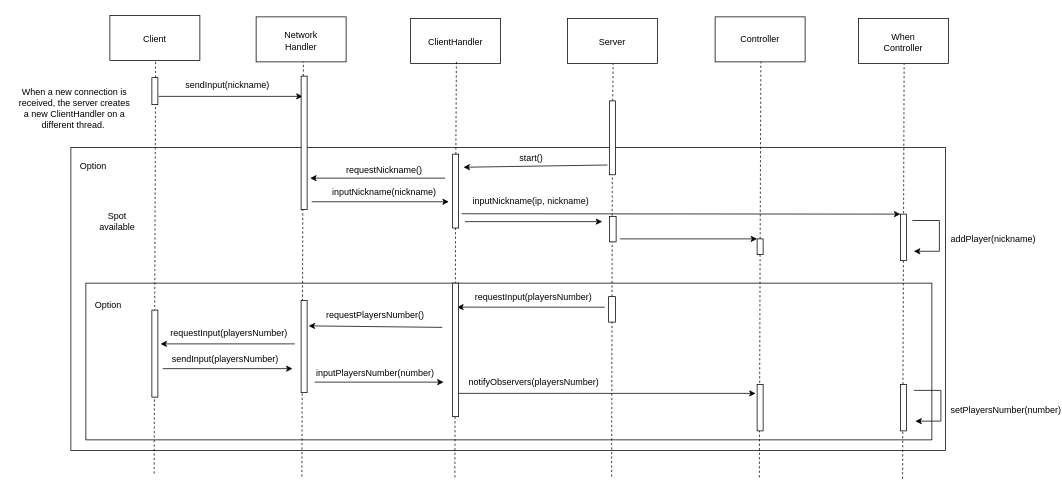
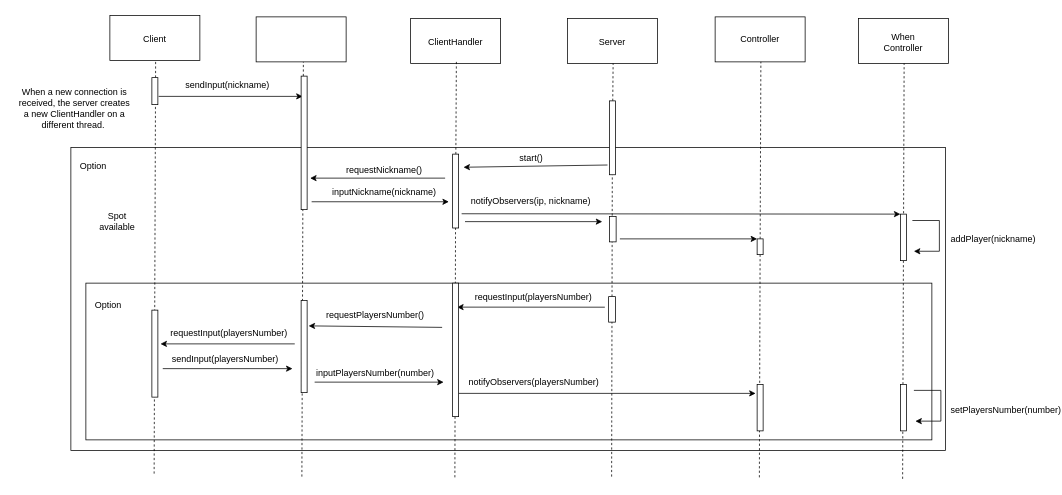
  <mxCell id="0" />
  <mxCell id="1" parent="0" />
  <mxCell id="2" value="" style="endArrow=none;dashed=1;html=1;rounded=0;" parent="1" target="59" edge="1"><mxGeometry width="50" height="50" relative="1" as="geometry"><mxPoint x="815" y="635" as="sourcePoint" /><mxPoint x="817" y="84" as="targetPoint" /></mxGeometry></mxCell>
  <mxCell id="3" value="" style="rounded=0;whiteSpace=wrap;html=1;fillColor=none;" parent="1" vertex="1"><mxGeometry x="114" y="377" width="1128" height="209" as="geometry" /></mxCell>
  <mxCell id="4" value="" style="rounded=0;whiteSpace=wrap;html=1;fillColor=none;" parent="1" vertex="1"><mxGeometry x="94" y="196" width="1166" height="404" as="geometry" /></mxCell>
  <mxCell id="5" value="" style="rounded=0;whiteSpace=wrap;html=1;" parent="1" vertex="1"><mxGeometry x="146" y="20" width="120" height="60" as="geometry" /></mxCell>
  <mxCell id="6" value="" style="endArrow=none;dashed=1;html=1;rounded=0;" parent="1" edge="1"><mxGeometry width="50" height="50" relative="1" as="geometry"><mxPoint x="205" y="631" as="sourcePoint" /><mxPoint x="207" y="80" as="targetPoint" /></mxGeometry></mxCell>
  <mxCell id="7" value="Client" style="text;html=1;strokeColor=none;fillColor=none;align=center;verticalAlign=middle;whiteSpace=wrap;rounded=0;" parent="1" vertex="1"><mxGeometry x="176" y="37" width="60" height="30" as="geometry" /></mxCell>
  <mxCell id="8" value="" style="rounded=0;whiteSpace=wrap;html=1;" parent="1" vertex="1"><mxGeometry x="341" y="22" width="120" height="60" as="geometry" /></mxCell>
- <mxCell id="9" value="Network&lt;br&gt;Handler" style="text;html=1;strokeColor=none;fillColor=none;align=center;verticalAlign=middle;whiteSpace=wrap;rounded=0;" parent="1" vertex="1"><mxGeometry x="371" y="39" width="60" height="30" as="geometry" /></mxCell>
  <mxCell id="10" value="" style="rounded=0;whiteSpace=wrap;html=1;" parent="1" vertex="1"><mxGeometry x="547" y="24" width="120" height="60" as="geometry" /></mxCell>
  <mxCell id="11" value="ClientHandler" style="text;html=1;strokeColor=none;fillColor=none;align=center;verticalAlign=middle;whiteSpace=wrap;rounded=0;" parent="1" vertex="1"><mxGeometry x="577" y="41" width="60" height="30" as="geometry" /></mxCell>
  <mxCell id="12" value="" style="rounded=0;whiteSpace=wrap;html=1;" parent="1" vertex="1"><mxGeometry x="756" y="24" width="120" height="60" as="geometry" /></mxCell>
  <mxCell id="13" value="Server" style="text;html=1;strokeColor=none;fillColor=none;align=center;verticalAlign=middle;whiteSpace=wrap;rounded=0;" parent="1" vertex="1"><mxGeometry x="786" y="41" width="60" height="30" as="geometry" /></mxCell>
  <mxCell id="14" value="" style="rounded=0;whiteSpace=wrap;html=1;" parent="1" vertex="1"><mxGeometry x="1144" y="24" width="120" height="60" as="geometry" /></mxCell>
  <mxCell id="15" value="When&lt;br&gt;Controller" style="text;html=1;strokeColor=none;fillColor=none;align=center;verticalAlign=middle;whiteSpace=wrap;rounded=0;" parent="1" vertex="1"><mxGeometry x="1174" y="41" width="60" height="30" as="geometry" /></mxCell>
  <mxCell id="16" value="" style="endArrow=none;dashed=1;html=1;rounded=0;" parent="1" edge="1"><mxGeometry width="50" height="50" relative="1" as="geometry"><mxPoint x="402" y="635" as="sourcePoint" /><mxPoint x="404" y="82" as="targetPoint" /></mxGeometry></mxCell>
  <mxCell id="17" value="" style="endArrow=none;dashed=1;html=1;rounded=0;startArrow=none;" parent="1" source="53" edge="1"><mxGeometry width="50" height="50" relative="1" as="geometry"><mxPoint x="606" y="636" as="sourcePoint" /><mxPoint x="608" y="82" as="targetPoint" /></mxGeometry></mxCell>
  <mxCell id="18" value="" style="endArrow=none;dashed=1;html=1;rounded=0;startArrow=none;" parent="1" source="59" edge="1"><mxGeometry width="50" height="50" relative="1" as="geometry"><mxPoint x="815" y="635" as="sourcePoint" /><mxPoint x="817" y="84" as="targetPoint" /></mxGeometry></mxCell>
  <mxCell id="19" value="" style="endArrow=none;dashed=1;html=1;rounded=0;" parent="1" edge="1"><mxGeometry width="50" height="50" relative="1" as="geometry"><mxPoint x="1203" y="638" as="sourcePoint" /><mxPoint x="1205" y="84" as="targetPoint" /></mxGeometry></mxCell>
  <mxCell id="20" value="" style="endArrow=classic;html=1;rounded=0;" parent="1" edge="1"><mxGeometry width="50" height="50" relative="1" as="geometry"><mxPoint x="211" y="128" as="sourcePoint" /><mxPoint x="403" y="128" as="targetPoint" /></mxGeometry></mxCell>
  <mxCell id="21" value="sendInput(nickname)" style="text;html=1;strokeColor=none;fillColor=none;align=center;verticalAlign=middle;whiteSpace=wrap;rounded=0;strokeWidth=1;" parent="1" vertex="1"><mxGeometry x="273" y="98" width="60" height="30" as="geometry" /></mxCell>
  <mxCell id="22" value="" style="endArrow=classic;html=1;rounded=0;" parent="1" edge="1"><mxGeometry width="50" height="50" relative="1" as="geometry"><mxPoint x="593" y="237" as="sourcePoint" /><mxPoint x="413" y="237" as="targetPoint" /></mxGeometry></mxCell>
  <mxCell id="23" value="requestNickname()" style="text;html=1;strokeColor=none;fillColor=none;align=center;verticalAlign=middle;whiteSpace=wrap;rounded=0;strokeWidth=1;" parent="1" vertex="1"><mxGeometry x="482" y="210.5" width="60" height="30" as="geometry" /></mxCell>
  <mxCell id="24" value="" style="endArrow=classic;html=1;rounded=0;" parent="1" edge="1"><mxGeometry width="50" height="50" relative="1" as="geometry"><mxPoint x="415" y="268.5" as="sourcePoint" /><mxPoint x="598" y="268.5" as="targetPoint" /></mxGeometry></mxCell>
  <mxCell id="25" value="inputNickname(nickname)" style="text;html=1;strokeColor=none;fillColor=none;align=center;verticalAlign=middle;whiteSpace=wrap;rounded=0;" parent="1" vertex="1"><mxGeometry x="482" y="240.5" width="60" height="30" as="geometry" /></mxCell>
- <mxCell id="26" value="inputNickname(ip, nickname)" style="text;html=1;strokeColor=none;fillColor=none;align=center;verticalAlign=middle;whiteSpace=wrap;rounded=0;" parent="1" vertex="1"><mxGeometry x="614" y="252.5" width="187" height="30" as="geometry" /></mxCell>
+ <mxCell id="26" value="notifyObservers(ip, nickname)" style="text;html=1;strokeColor=none;fillColor=none;align=center;verticalAlign=middle;whiteSpace=wrap;rounded=0;" parent="1" vertex="1"><mxGeometry x="614" y="252.5" width="187" height="30" as="geometry" /></mxCell>
  <mxCell id="27" value="" style="endArrow=classic;html=1;rounded=0;entryX=0;entryY=0;entryDx=0;entryDy=0;" parent="1" edge="1" target="51"><mxGeometry width="50" height="50" relative="1" as="geometry"><mxPoint x="615" y="284.5" as="sourcePoint" /><mxPoint x="961" y="285" as="targetPoint" /></mxGeometry></mxCell>
  <mxCell id="28" value="" style="endArrow=classic;html=1;rounded=0;" parent="1" edge="1"><mxGeometry width="50" height="50" relative="1" as="geometry"><mxPoint x="1216" y="293.5" as="sourcePoint" /><mxPoint x="1218" y="334.5" as="targetPoint" /><Array as="points"><mxPoint x="1252" y="293.5" /><mxPoint x="1252" y="334.5" /></Array></mxGeometry></mxCell>
  <mxCell id="29" value="addPlayer(nickname)" style="text;html=1;strokeColor=none;fillColor=none;align=center;verticalAlign=middle;whiteSpace=wrap;rounded=0;" parent="1" vertex="1"><mxGeometry x="1294" y="303.5" width="60" height="30" as="geometry" /></mxCell>
  <mxCell id="30" value="Option" style="text;html=1;strokeColor=none;fillColor=none;align=center;verticalAlign=middle;whiteSpace=wrap;rounded=0;" parent="1" vertex="1"><mxGeometry x="94" y="206" width="60" height="30" as="geometry" /></mxCell>
  <mxCell id="31" value="Spot available" style="text;html=1;strokeColor=none;fillColor=none;align=center;verticalAlign=middle;whiteSpace=wrap;rounded=0;" parent="1" vertex="1"><mxGeometry x="126" y="280" width="60" height="30" as="geometry" /></mxCell>
  <mxCell id="32" value="Option" style="text;html=1;strokeColor=none;fillColor=none;align=center;verticalAlign=middle;whiteSpace=wrap;rounded=0;" parent="1" vertex="1"><mxGeometry x="114" y="391" width="60" height="30" as="geometry" /></mxCell>
  <mxCell id="33" value="" style="endArrow=classic;html=1;rounded=0;exitX=0.632;exitY=0.378;exitDx=0;exitDy=0;exitPerimeter=0;" parent="1" edge="1"><mxGeometry x="1213" y="154.5" width="50" height="50" relative="1" as="geometry"><mxPoint x="805.972" y="409.096" as="sourcePoint" /><mxPoint x="609.02" y="409" as="targetPoint" /><Array as="points" /></mxGeometry></mxCell>
  <mxCell id="34" value="requestInput(playersNumber)" style="text;html=1;strokeColor=none;fillColor=none;align=center;verticalAlign=middle;whiteSpace=wrap;rounded=0;strokeWidth=1;" parent="1" vertex="1"><mxGeometry x="681" y="381" width="60" height="30" as="geometry" /></mxCell>
  <mxCell id="35" value="" style="endArrow=classic;html=1;rounded=0;" parent="1" edge="1"><mxGeometry width="50" height="50" relative="1" as="geometry"><mxPoint x="589" y="436" as="sourcePoint" /><mxPoint x="411" y="434" as="targetPoint" /></mxGeometry></mxCell>
  <mxCell id="36" value="requestPlayersNumber()" style="text;html=1;strokeColor=none;fillColor=none;align=center;verticalAlign=middle;whiteSpace=wrap;rounded=0;" parent="1" vertex="1"><mxGeometry x="470" y="405" width="60" height="30" as="geometry" /></mxCell>
  <mxCell id="37" value="" style="endArrow=classic;html=1;rounded=0;" parent="1" edge="1"><mxGeometry width="50" height="50" relative="1" as="geometry"><mxPoint x="392.5" y="458" as="sourcePoint" /><mxPoint x="213.5" y="458" as="targetPoint" /></mxGeometry></mxCell>
  <mxCell id="38" value="requestInput(playersNumber)" style="text;html=1;strokeColor=none;fillColor=none;align=center;verticalAlign=middle;whiteSpace=wrap;rounded=0;" parent="1" vertex="1"><mxGeometry x="206" y="429" width="198" height="30" as="geometry" /></mxCell>
  <mxCell id="39" value="" style="endArrow=classic;html=1;rounded=0;" parent="1" edge="1"><mxGeometry width="50" height="50" relative="1" as="geometry"><mxPoint x="216.5" y="491" as="sourcePoint" /><mxPoint x="389.5" y="491" as="targetPoint" /></mxGeometry></mxCell>
  <mxCell id="40" value="sendInput(playersNumber)" style="text;html=1;strokeColor=none;fillColor=none;align=center;verticalAlign=middle;whiteSpace=wrap;rounded=0;" parent="1" vertex="1"><mxGeometry x="269.5" y="464" width="60" height="30" as="geometry" /></mxCell>
  <mxCell id="41" value="" style="endArrow=classic;html=1;rounded=0;" parent="1" edge="1"><mxGeometry width="50" height="50" relative="1" as="geometry"><mxPoint x="419" y="509" as="sourcePoint" /><mxPoint x="591" y="509" as="targetPoint" /></mxGeometry></mxCell>
  <mxCell id="42" value="inputPlayersNumber(number)" style="text;html=1;strokeColor=none;fillColor=none;align=center;verticalAlign=middle;whiteSpace=wrap;rounded=0;" parent="1" vertex="1"><mxGeometry x="470" y="482" width="60" height="30" as="geometry" /></mxCell>
  <mxCell id="43" value="notifyObservers(playersNumber)" style="text;html=1;strokeColor=none;fillColor=none;align=center;verticalAlign=middle;whiteSpace=wrap;rounded=0;" parent="1" vertex="1"><mxGeometry x="617.5" y="494" width="187" height="30" as="geometry" /></mxCell>
  <mxCell id="44" value="" style="endArrow=classic;html=1;rounded=0;" parent="1" edge="1"><mxGeometry width="50" height="50" relative="1" as="geometry"><mxPoint x="611" y="524" as="sourcePoint" /><mxPoint x="1007" y="524" as="targetPoint" /></mxGeometry></mxCell>
  <mxCell id="45" value="" style="endArrow=classic;html=1;rounded=0;" parent="1" edge="1"><mxGeometry width="50" height="50" relative="1" as="geometry"><mxPoint x="1218" y="520" as="sourcePoint" /><mxPoint x="1220" y="561" as="targetPoint" /><Array as="points"><mxPoint x="1254" y="520" /><mxPoint x="1254" y="561" /></Array></mxGeometry></mxCell>
  <mxCell id="46" value="setPlayersNumber(number)" style="text;html=1;strokeColor=none;fillColor=none;align=center;verticalAlign=middle;whiteSpace=wrap;rounded=0;" parent="1" vertex="1"><mxGeometry x="1311" y="532" width="60" height="30" as="geometry" /></mxCell>
  <mxCell id="47" value="" style="rounded=0;whiteSpace=wrap;html=1;fillColor=default;" parent="1" vertex="1"><mxGeometry x="202" y="413" width="8" height="116" as="geometry" /></mxCell>
  <mxCell id="48" value="" style="rounded=0;whiteSpace=wrap;html=1;fillColor=default;" parent="1" vertex="1"><mxGeometry x="202" y="103" width="8" height="36" as="geometry" /></mxCell>
  <mxCell id="49" value="" style="rounded=0;whiteSpace=wrap;html=1;fillColor=default;" parent="1" vertex="1"><mxGeometry x="401" y="101" width="8" height="178" as="geometry" /></mxCell>
  <mxCell id="50" value="" style="rounded=0;whiteSpace=wrap;html=1;fillColor=default;" parent="1" vertex="1"><mxGeometry x="401" y="400" width="8" height="123" as="geometry" /></mxCell>
  <mxCell id="51" value="" style="rounded=0;whiteSpace=wrap;html=1;fillColor=default;" parent="1" vertex="1"><mxGeometry x="1200" y="285" width="8" height="62" as="geometry" /></mxCell>
  <mxCell id="52" value="" style="rounded=0;whiteSpace=wrap;html=1;fillColor=default;" parent="1" vertex="1"><mxGeometry x="1200" y="512" width="8" height="62" as="geometry" /></mxCell>
  <mxCell id="53" value="" style="rounded=0;whiteSpace=wrap;html=1;fillColor=default;" parent="1" vertex="1"><mxGeometry x="603" y="205" width="8" height="98.5" as="geometry" /></mxCell>
  <mxCell id="54" value="" style="endArrow=none;dashed=1;html=1;rounded=0;" parent="1" target="53" edge="1"><mxGeometry width="50" height="50" relative="1" as="geometry"><mxPoint x="606" y="636" as="sourcePoint" /><mxPoint x="608" y="82" as="targetPoint" /></mxGeometry></mxCell>
  <mxCell id="55" value="" style="rounded=0;whiteSpace=wrap;html=1;fillColor=default;" parent="1" vertex="1"><mxGeometry x="603" y="377" width="8" height="178" as="geometry" /></mxCell>
  <mxCell id="56" value="" style="endArrow=classic;html=1;rounded=0;" parent="1" edge="1"><mxGeometry width="50" height="50" relative="1" as="geometry"><mxPoint x="809.5" y="219.5" as="sourcePoint" /><mxPoint x="617.5" y="222.5" as="targetPoint" /></mxGeometry></mxCell>
  <mxCell id="57" value="start()" style="text;html=1;strokeColor=none;fillColor=none;align=center;verticalAlign=middle;whiteSpace=wrap;rounded=0;strokeWidth=1;" parent="1" vertex="1"><mxGeometry x="677.5" y="196" width="60" height="30" as="geometry" /></mxCell>
  <mxCell id="58" value="When a new connection is received, the server creates a new ClientHandler on a different thread.&amp;nbsp;" style="text;html=1;strokeColor=none;fillColor=none;align=center;verticalAlign=middle;whiteSpace=wrap;rounded=0;" parent="1" vertex="1"><mxGeometry x="20" y="108" width="158" height="72" as="geometry" /></mxCell>
  <mxCell id="59" value="" style="rounded=0;whiteSpace=wrap;html=1;fillColor=default;" parent="1" vertex="1"><mxGeometry x="812" y="134" width="8" height="98.5" as="geometry" /></mxCell>
  <mxCell id="60" value="" style="rounded=0;whiteSpace=wrap;html=1;fillColor=default;" parent="1" vertex="1"><mxGeometry x="811" y="395" width="9" height="34" as="geometry" /></mxCell>
  <mxCell id="61" value="Controller" style="rounded=0;whiteSpace=wrap;html=1;" vertex="1" parent="1"><mxGeometry x="953" y="22" width="120" height="60" as="geometry" /></mxCell>
  <mxCell id="62" value="" style="endArrow=none;dashed=1;html=1;rounded=0;" edge="1" parent="1" source="64"><mxGeometry width="50" height="50" relative="1" as="geometry"><mxPoint x="1012" y="636" as="sourcePoint" /><mxPoint x="1014" y="82" as="targetPoint" /></mxGeometry></mxCell>
  <mxCell id="63" value="" style="endArrow=none;dashed=1;html=1;rounded=0;" edge="1" parent="1" target="64"><mxGeometry width="50" height="50" relative="1" as="geometry"><mxPoint x="1012" y="636" as="sourcePoint" /><mxPoint x="1014" y="82" as="targetPoint" /></mxGeometry></mxCell>
  <mxCell id="64" value="" style="rounded=0;whiteSpace=wrap;html=1;fillColor=default;" vertex="1" parent="1"><mxGeometry x="1009" y="318" width="8" height="21" as="geometry" /></mxCell>
  <mxCell id="65" value="" style="rounded=0;whiteSpace=wrap;html=1;fillColor=default;" vertex="1" parent="1"><mxGeometry x="1009" y="512" width="8" height="62" as="geometry" /></mxCell>
  <mxCell id="66" value="" style="rounded=0;whiteSpace=wrap;html=1;fillColor=default;" vertex="1" parent="1"><mxGeometry x="812" y="288" width="9" height="34" as="geometry" /></mxCell>
  <mxCell id="67" value="" style="endArrow=classic;html=1;rounded=0;" edge="1" parent="1"><mxGeometry width="50" height="50" relative="1" as="geometry"><mxPoint x="619.5" y="295" as="sourcePoint" /><mxPoint x="802.5" y="295" as="targetPoint" /></mxGeometry></mxCell>
  <mxCell id="68" value="" style="endArrow=classic;html=1;rounded=0;exitX=1;exitY=0.75;exitDx=0;exitDy=0;" edge="1" parent="1" source="66"><mxGeometry width="50" height="50" relative="1" as="geometry"><mxPoint x="660" y="370" as="sourcePoint" /><mxPoint x="821" y="314" as="targetPoint" /></mxGeometry></mxCell>
  <mxCell id="69" value="" style="endArrow=classic;html=1;rounded=0;" edge="1" parent="1"><mxGeometry width="50" height="50" relative="1" as="geometry"><mxPoint x="826" y="318" as="sourcePoint" /><mxPoint x="1009" y="318" as="targetPoint" /></mxGeometry></mxCell>
